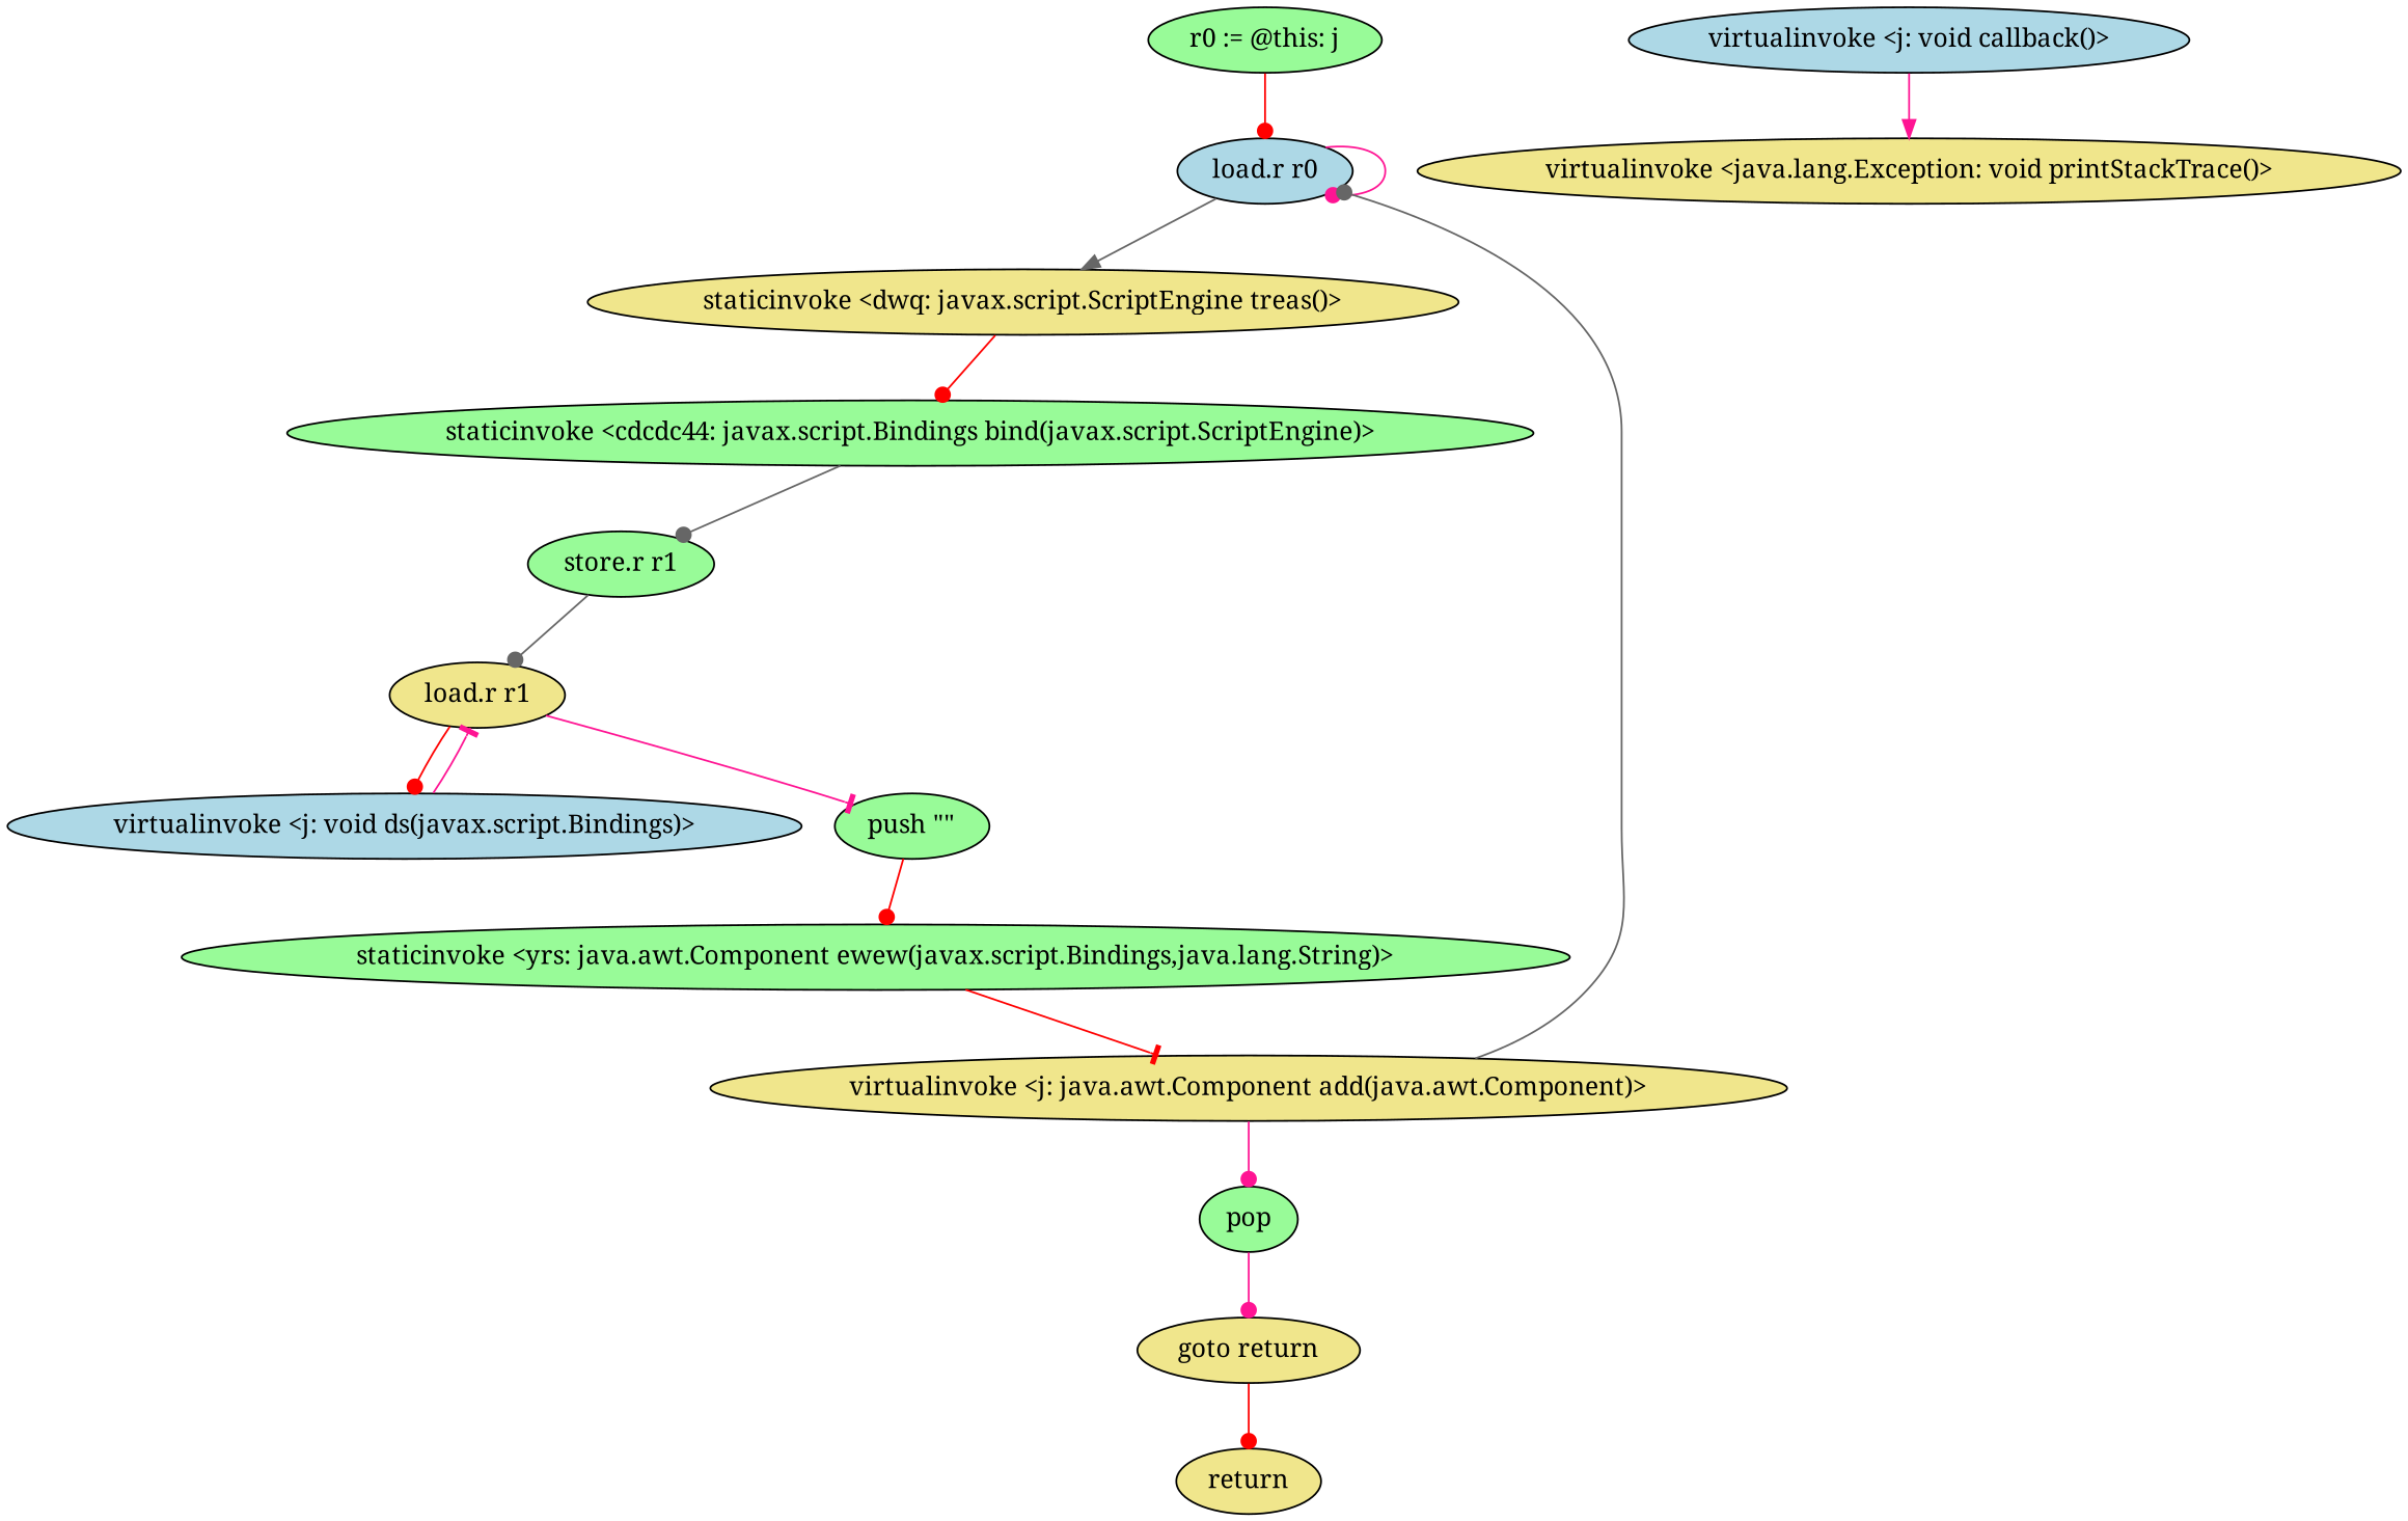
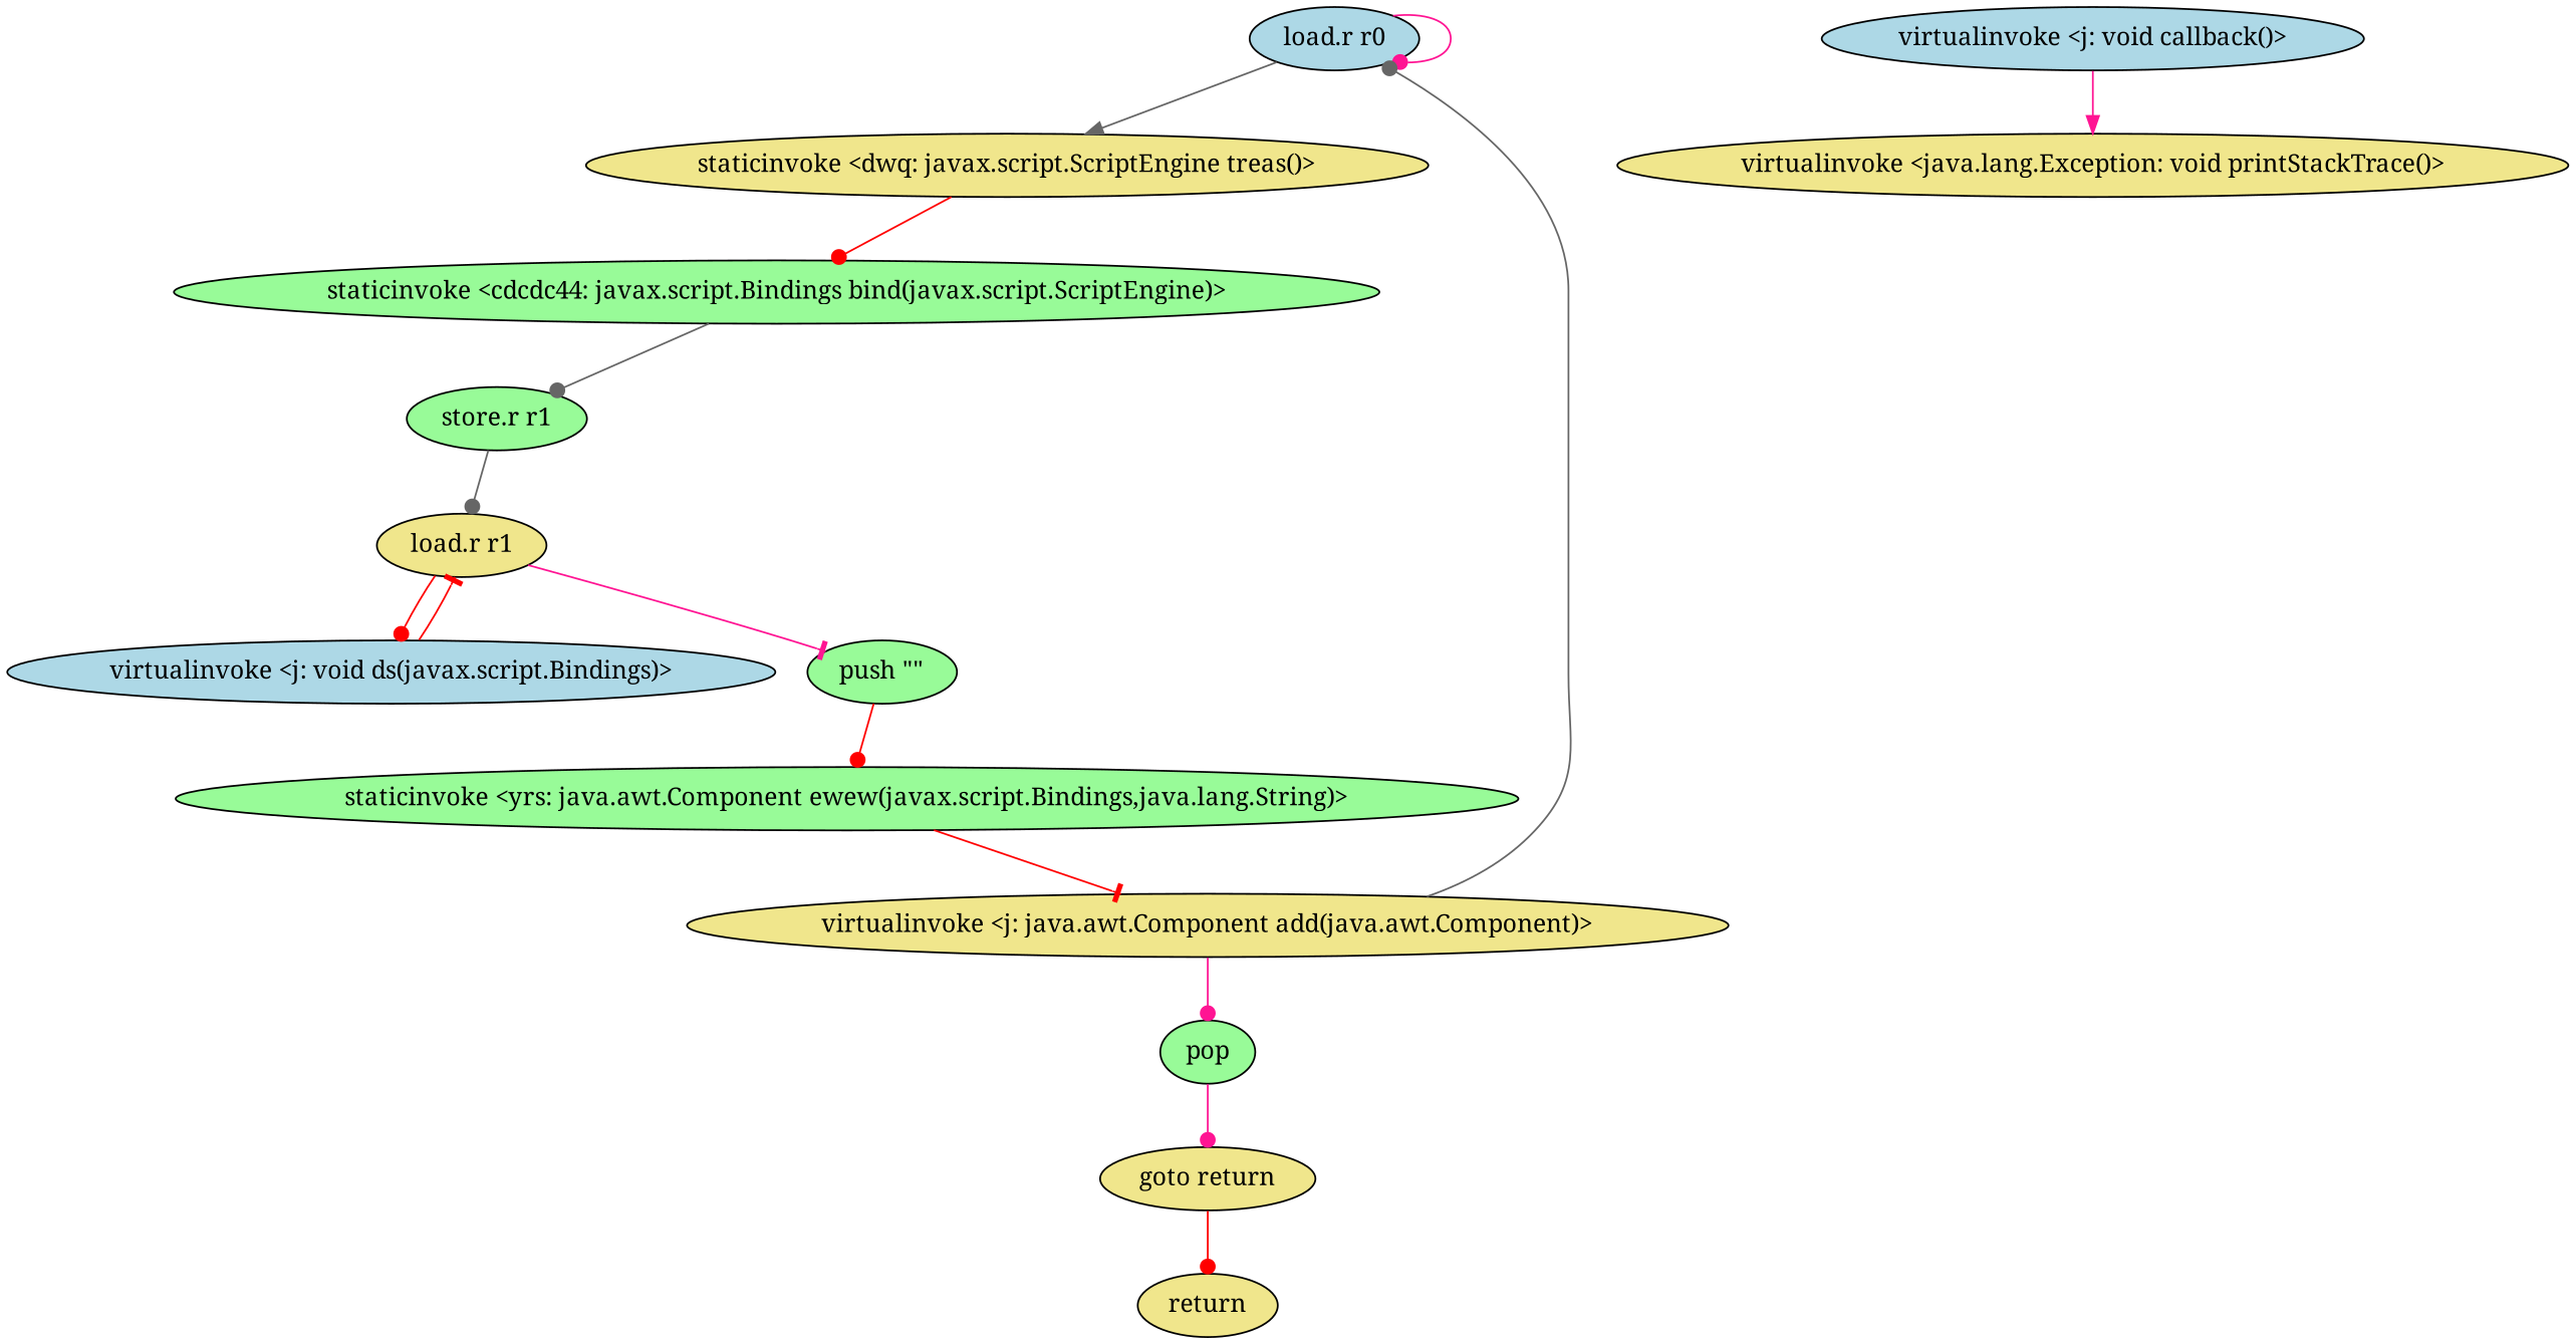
  digraph {
    fontname="Noto Serif"
    node [fillcolor=palegreen fontname="Noto Serif" style=filled]
    edge [arrowhead=dot color=deeppink fontname="Noto Serif"]
    "load.r r0" [fillcolor=lightblue]
-   "r0 := @this: j"
    "staticinvoke <dwq: javax.script.ScriptEngine treas()>" [fillcolor=khaki]
    "staticinvoke <cdcdc44: javax.script.Bindings bind(javax.script.ScriptEngine)>"
    "virtualinvoke <j: void callback()>" [fillcolor=lightblue]
    "virtualinvoke <java.lang.Exception: void printStackTrace()>" [fillcolor=khaki]
    "store.r r1"
    "load.r r1" [fillcolor=khaki]
    "virtualinvoke <j: void ds(javax.script.Bindings)>" [fillcolor=lightblue]
    "push \"\""
    "staticinvoke <yrs: java.awt.Component ewew(javax.script.Bindings,java.lang.String)>"
    "virtualinvoke <j: java.awt.Component add(java.awt.Component)>" [fillcolor=khaki]
    pop
    "goto return" [fillcolor=khaki]
    return [fillcolor=khaki]
    "load.r r0" -> "load.r r0"
    "load.r r0" -> "staticinvoke <dwq: javax.script.ScriptEngine treas()>" [arrowhead=normal color=gray40]
-   "r0 := @this: j" -> "load.r r0" [color=red]
    "staticinvoke <dwq: javax.script.ScriptEngine treas()>" -> "staticinvoke <cdcdc44: javax.script.Bindings bind(javax.script.ScriptEngine)>" [color=red]
    "staticinvoke <cdcdc44: javax.script.Bindings bind(javax.script.ScriptEngine)>" -> "store.r r1" [color=gray40]
    "virtualinvoke <j: void callback()>" -> "virtualinvoke <java.lang.Exception: void printStackTrace()>" [arrowhead=normal]
    "store.r r1" -> "load.r r1" [color=gray40]
    "load.r r1" -> "virtualinvoke <j: void ds(javax.script.Bindings)>" [color=red]
    "load.r r1" -> "push \"\"" [arrowhead=tee]
-   "virtualinvoke <j: void ds(javax.script.Bindings)>" -> "load.r r1" [arrowhead=tee]
+   "virtualinvoke <j: void ds(javax.script.Bindings)>" -> "load.r r1" [arrowhead=tee color=red]
    "push \"\"" -> "staticinvoke <yrs: java.awt.Component ewew(javax.script.Bindings,java.lang.String)>" [color=red]
    "staticinvoke <yrs: java.awt.Component ewew(javax.script.Bindings,java.lang.String)>" -> "virtualinvoke <j: java.awt.Component add(java.awt.Component)>" [arrowhead=tee color=red]
    "virtualinvoke <j: java.awt.Component add(java.awt.Component)>" -> "load.r r0" [color=gray40]
    "virtualinvoke <j: java.awt.Component add(java.awt.Component)>" -> pop
    pop -> "goto return"
    "goto return" -> return [color=red]
  }
